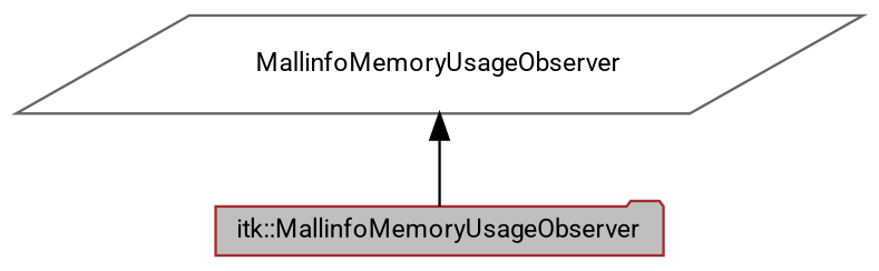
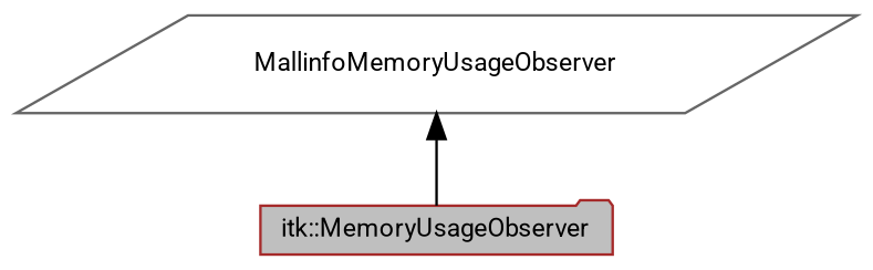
  digraph {
    fontname=Roboto
    node [fontname=Roboto fontsize=10 style=filled]
-   n1 [color=brown fillcolor=grey75 fontcolor=black height=0.2 label="itk::MallinfoMemoryUsageObserver" shape=folder width=0.4]
+   n1 [color=brown fillcolor=grey75 fontcolor=black height=0.2 label="itk::MemoryUsageObserver" shape=folder width=0.4]
    n2 [color=gray40 fillcolor=white height=0.2 label=MallinfoMemoryUsageObserver shape=parallelogram width=0.4]
    n2 -> n1 [color=black dir=back fontname=Roboto fontsize=10 labelfontname=Helvetica labelfontsize=10 style=solid]
  }
